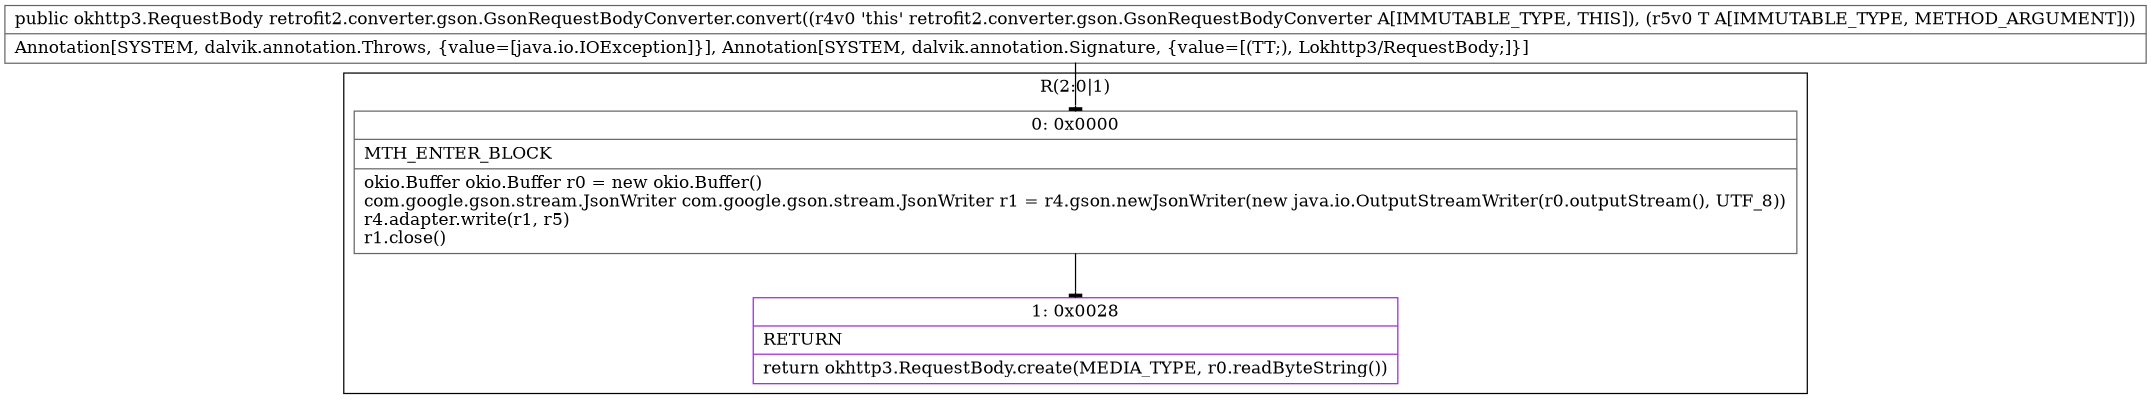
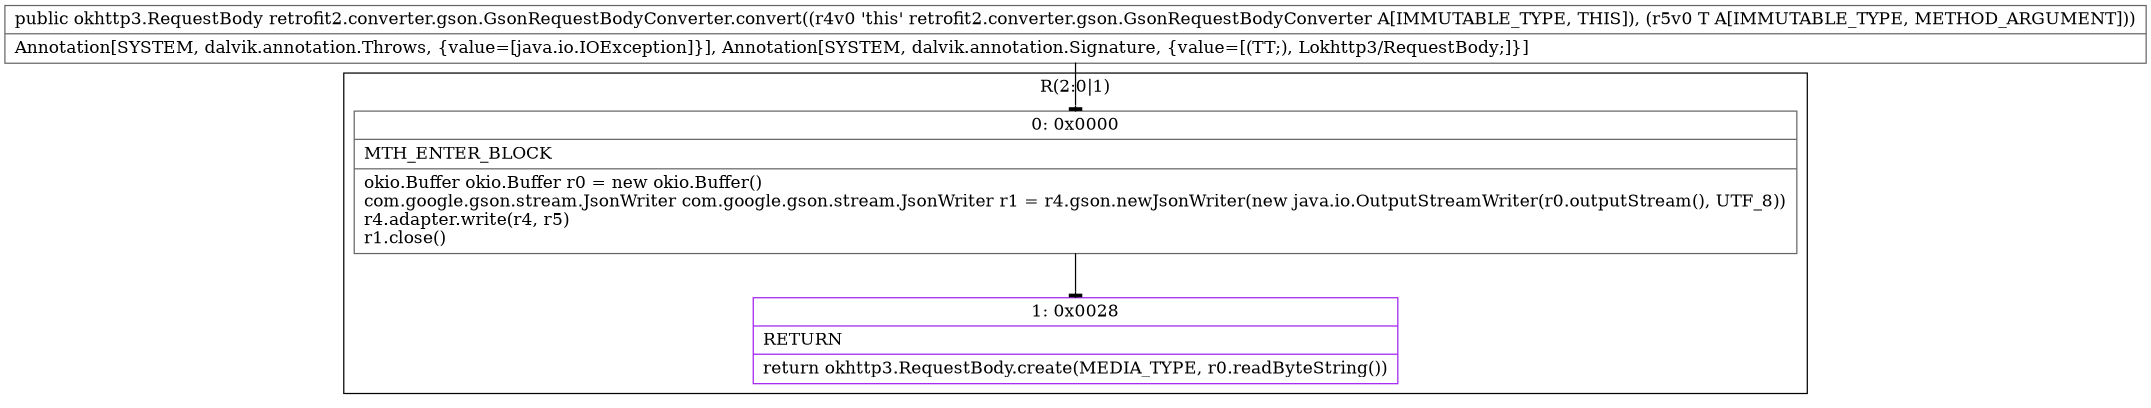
  digraph {
    node [color=gray40 shape=record]
    edge [arrowhead=tee]
-   n1 [label="{0\:\ 0x0000|MTH_ENTER_BLOCK\l|okio.Buffer okio.Buffer r0 = new okio.Buffer()\lcom.google.gson.stream.JsonWriter com.google.gson.stream.JsonWriter r1 = r4.gson.newJsonWriter(new java.io.OutputStreamWriter(r0.outputStream(), UTF_8))\lr4.adapter.write(r1, r5)\lr1.close()\l}"]
+   n1 [label="{0\:\ 0x0000|MTH_ENTER_BLOCK\l|okio.Buffer okio.Buffer r0 = new okio.Buffer()\lcom.google.gson.stream.JsonWriter com.google.gson.stream.JsonWriter r1 = r4.gson.newJsonWriter(new java.io.OutputStreamWriter(r0.outputStream(), UTF_8))\lr4.adapter.write(r4, r5)\lr1.close()\l}"]
    n2 [color=purple label="{1\:\ 0x0028|RETURN\l|return okhttp3.RequestBody.create(MEDIA_TYPE, r0.readByteString())\l}"]
    n3 [label="{public okhttp3.RequestBody retrofit2.converter.gson.GsonRequestBodyConverter.convert((r4v0 'this' retrofit2.converter.gson.GsonRequestBodyConverter A[IMMUTABLE_TYPE, THIS]), (r5v0 T A[IMMUTABLE_TYPE, METHOD_ARGUMENT]))  | Annotation[SYSTEM, dalvik.annotation.Throws, \{value=[java.io.IOException]\}], Annotation[SYSTEM, dalvik.annotation.Signature, \{value=[(TT;), Lokhttp3\/RequestBody;]\}]\l}"]
    subgraph cluster_1 {
      label="R(2:0|1)"
      n1
      n2
    }
    n1 -> n2
    n3 -> n1
  }
